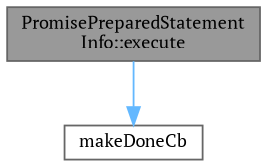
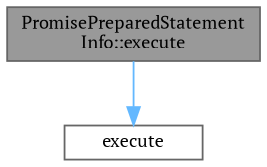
  digraph {
    rankdir=TB
    fontname="PT Serif"
    node [fontname="PT Serif" fontsize=10 shape=box style=filled]
    n1 [color=gray40 fillcolor=grey60 fontcolor=black height=0.2 label="PromisePreparedStatement\lInfo::execute" width=0.4]
-   n2 [color=grey40 fillcolor=white height=0.2 label=makeDoneCb width=0.4]
+   n2 [color=grey40 fillcolor=white height=0.2 label=execute width=0.4]
    n1 -> n2 [color=steelblue1 fontname="PT Serif" fontsize=10 labelfontname=Helvetica labelfontsize=10 style=solid]
  }
